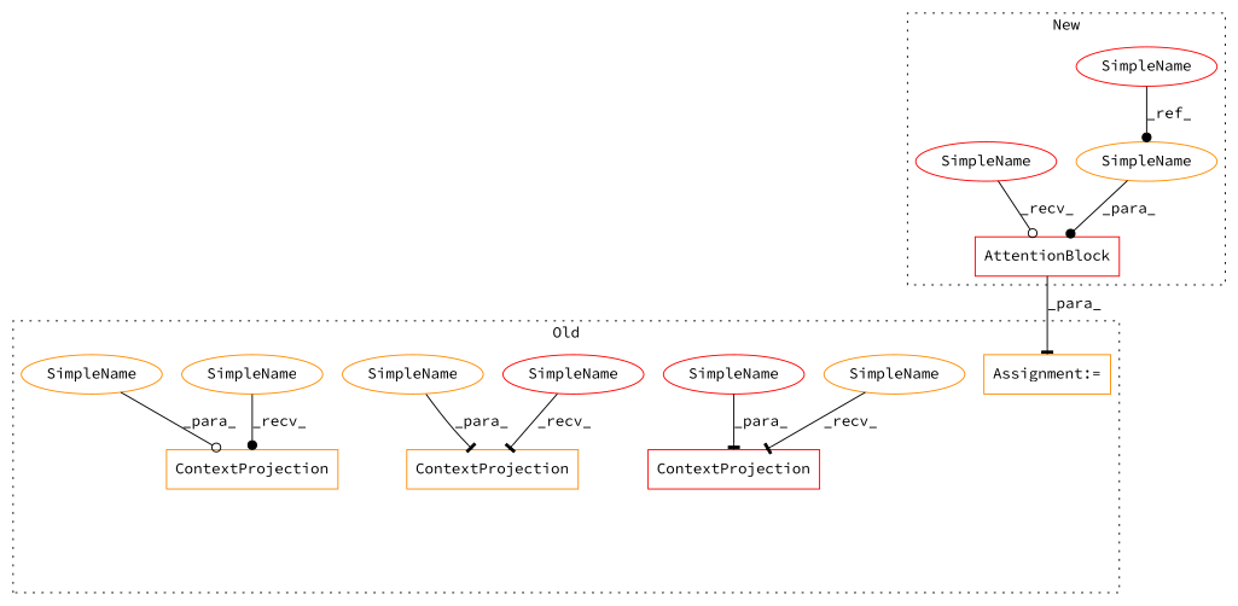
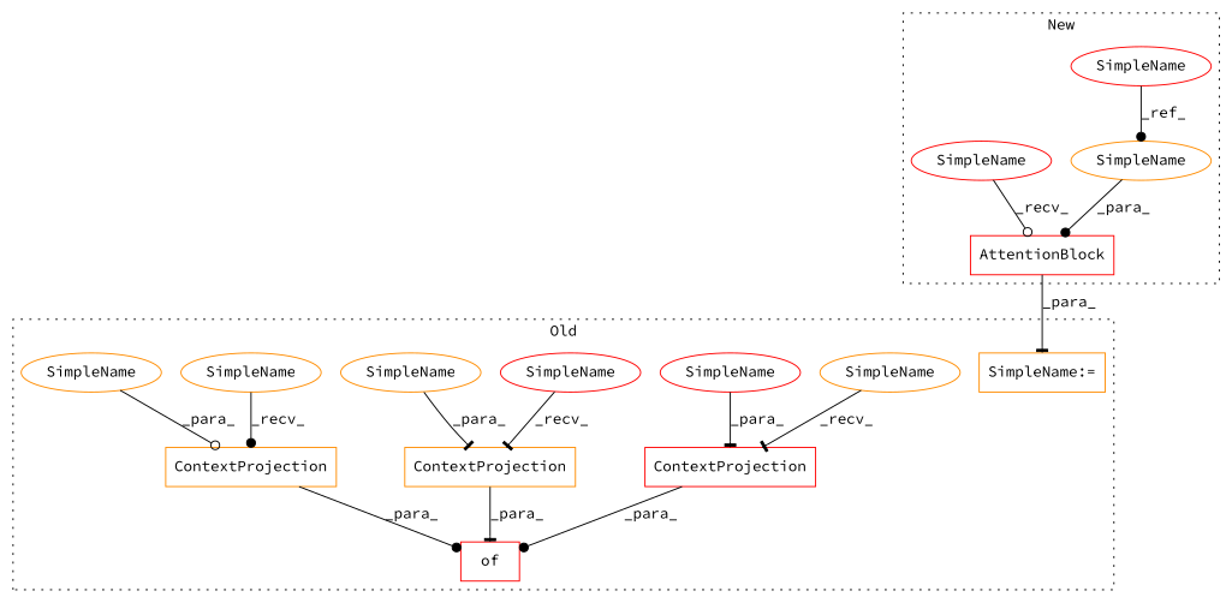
  digraph {
    fontname="Source Code Pro"
    node [a=42 color=darkorange fontname="Source Code Pro" l=20 shape=ellipse]
    edge [arrowhead=tee fontname="Source Code Pro"]
    n1 [a=32 l="18,1" label=ContextProjection s="4348,4392" shape=box]
    n2 [a=32 color=red l="18,1" label=ContextProjection s="4542,4586" shape=box]
+   n3 [a=32 color=red l="3,1" label=of s="4296,4587" shape=box]
    n4 [a=32 l="18,1" label=ContextProjection s="4445,4489" shape=box]
-   n5 [a=7 l=1 label="Assignment:=" s=4291 shape=box]
+   n5 [a=7 l=1 label="SimpleName:=" s=4291 shape=box]
    n6 [color=red l=16 label=SimpleName s=4428]
    n7 [l=16 label=SimpleName s=4525]
    n8 [l=16 label=SimpleName s=4331]
    n9 [color=red label=SimpleName s=4560]
    n10 [label=SimpleName s=4366]
    n11 [label=SimpleName s=4463]
    n12 [a=32 color=red l="15,1" label=AttentionBlock s="4297,4360" shape=box]
    n13 [color=red label=SimpleName s=3666]
    n14 [color=red l=16 label=SimpleName s=4280]
    n15 [label=SimpleName s=4312]
    subgraph cluster_1 {
      label=Old
      style=dotted
      n1
      n2
+     n3
      n4
      n5
      n6
      n7
      n8
      n9
      n10
      n11
    }
    subgraph cluster_2 {
      label=New
      style=dotted
      n12
      n13
      n14
      n15
    }
+   n1 -> n3 [arrowhead=dot label=_para_]
+   n2 -> n3 [arrowhead=dot label=_para_]
+   n4 -> n3 [label=_para_]
    n6 -> n4 [label=_recv_]
    n7 -> n2 [label=_recv_]
    n8 -> n1 [arrowhead=dot label=_recv_]
    n9 -> n2 [label=_para_]
    n10 -> n1 [arrowhead=odot label=_para_]
    n11 -> n4 [label=_para_]
    n12 -> n5 [label=_para_]
    n13 -> n15 [arrowhead=dot label=_ref_]
    n14 -> n12 [arrowhead=odot label=_recv_]
    n15 -> n12 [arrowhead=dot label=_para_]
  }
